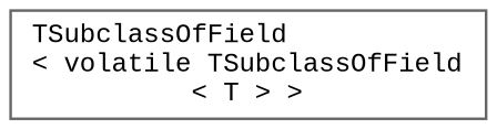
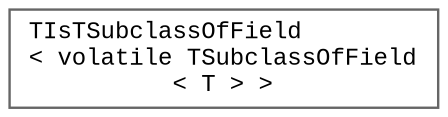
  digraph {
    rankdir=LR
    fontname="Liberation Mono"
-   n1 [color=grey40 fillcolor=white fontname="Liberation Mono" fontsize=10 height=0.2 label="TSubclassOfField\l\< volatile TSubclassOfField\l\< T \> \>" shape=box style=filled width=0.4]
+   n1 [color=grey40 fillcolor=white fontname="Liberation Mono" fontsize=10 height=0.2 label="TIsTSubclassOfField\l\< volatile TSubclassOfField\l\< T \> \>" shape=box style=filled width=0.4]
  }
